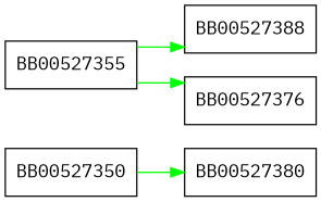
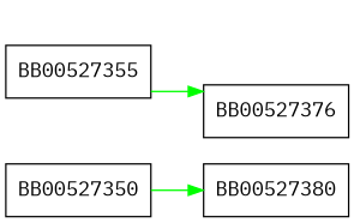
  digraph {
    fontname="IBM Plex Mono"
    rankdir=LR
    splines=ortho
    node [fontname="IBM Plex Mono" shape=box]
    edge [color=green fontname="IBM Plex Mono"]
    BB00527350
    BB00527380
    BB00527355
-   BB00527388
    BB00527376
    BB00527350 -> BB00527380
-   BB00527355 -> BB00527388
    BB00527355 -> BB00527376
  }
